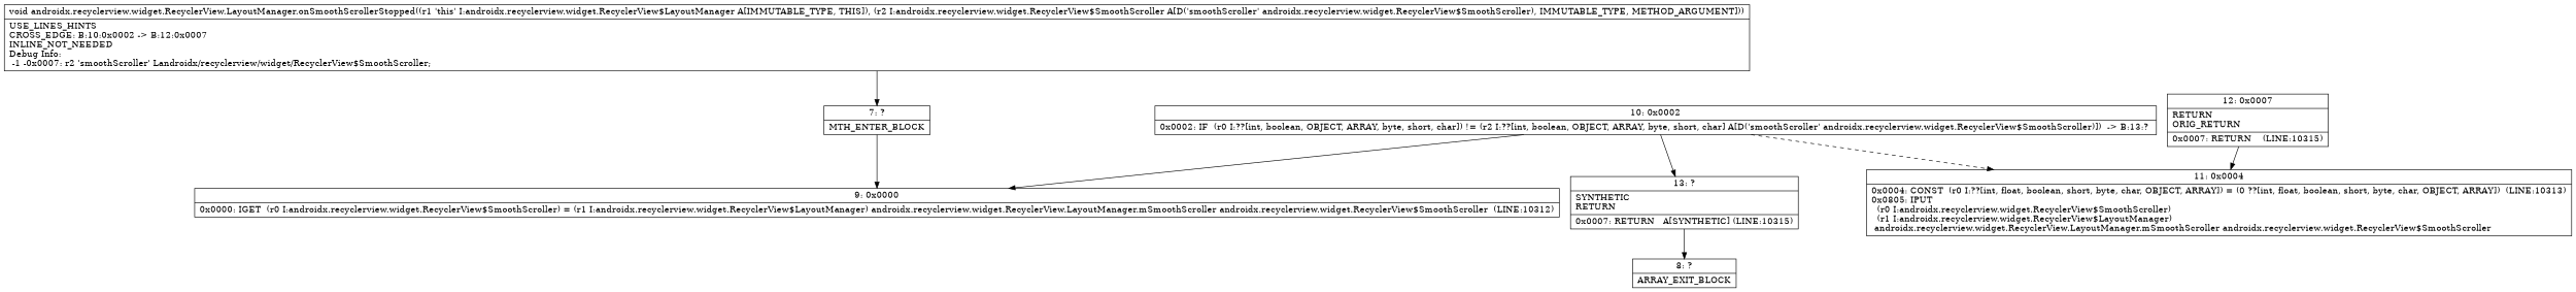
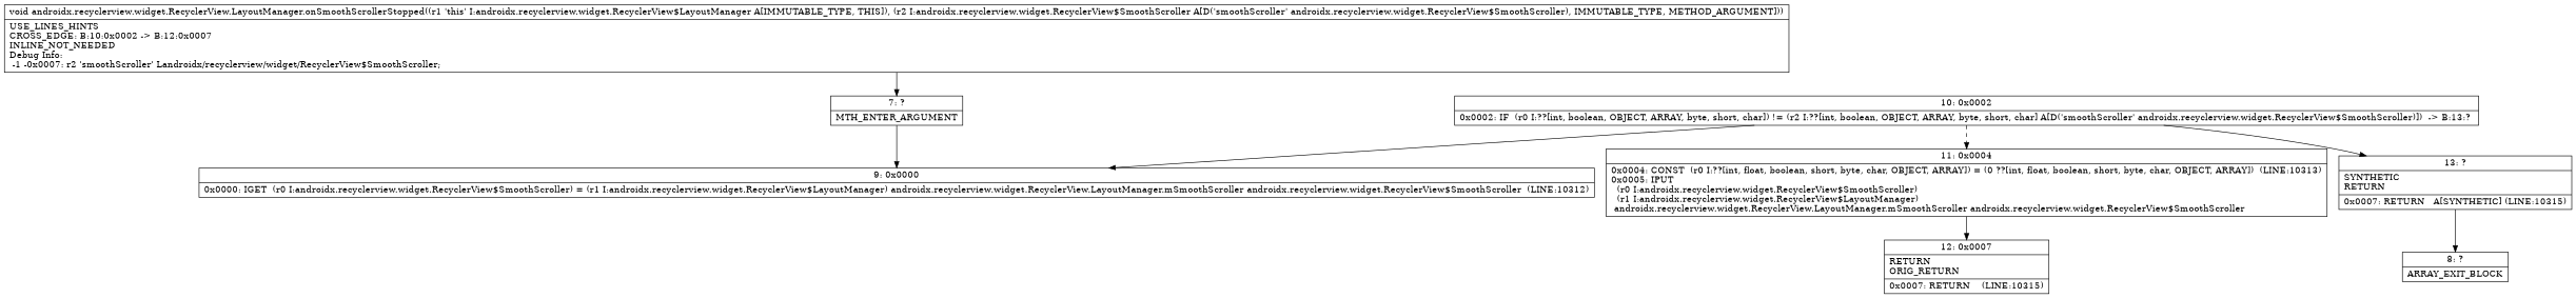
  digraph {
    node [shape=record]
-   n1 [label="{7\:\ ?|MTH_ENTER_BLOCK\l}"]
+   n1 [label="{7\:\ ?|MTH_ENTER_ARGUMENT\l}"]
    n2 [label="{9\:\ 0x0000|0x0000: IGET  (r0 I:androidx.recyclerview.widget.RecyclerView$SmoothScroller) = (r1 I:androidx.recyclerview.widget.RecyclerView$LayoutManager) androidx.recyclerview.widget.RecyclerView.LayoutManager.mSmoothScroller androidx.recyclerview.widget.RecyclerView$SmoothScroller  (LINE:10312)\l}"]
    n3 [label="{10\:\ 0x0002|0x0002: IF  (r0 I:??[int, boolean, OBJECT, ARRAY, byte, short, char]) != (r2 I:??[int, boolean, OBJECT, ARRAY, byte, short, char] A[D('smoothScroller' androidx.recyclerview.widget.RecyclerView$SmoothScroller)])  \-\> B:13:? \l}"]
-   n4 [label="{11\:\ 0x0004|0x0004: CONST  (r0 I:??[int, float, boolean, short, byte, char, OBJECT, ARRAY]) = (0 ??[int, float, boolean, short, byte, char, OBJECT, ARRAY])  (LINE:10313)\l0x0805: IPUT  \l  (r0 I:androidx.recyclerview.widget.RecyclerView$SmoothScroller)\l  (r1 I:androidx.recyclerview.widget.RecyclerView$LayoutManager)\l androidx.recyclerview.widget.RecyclerView.LayoutManager.mSmoothScroller androidx.recyclerview.widget.RecyclerView$SmoothScroller \l}"]
+   n4 [label="{11\:\ 0x0004|0x0004: CONST  (r0 I:??[int, float, boolean, short, byte, char, OBJECT, ARRAY]) = (0 ??[int, float, boolean, short, byte, char, OBJECT, ARRAY])  (LINE:10313)\l0x0005: IPUT  \l  (r0 I:androidx.recyclerview.widget.RecyclerView$SmoothScroller)\l  (r1 I:androidx.recyclerview.widget.RecyclerView$LayoutManager)\l androidx.recyclerview.widget.RecyclerView.LayoutManager.mSmoothScroller androidx.recyclerview.widget.RecyclerView$SmoothScroller \l}"]
    n5 [label="{13\:\ ?|SYNTHETIC\lRETURN\l|0x0007: RETURN   A[SYNTHETIC] (LINE:10315)\l}"]
    n6 [label="{12\:\ 0x0007|RETURN\lORIG_RETURN\l|0x0007: RETURN    (LINE:10315)\l}"]
    n7 [label="{8\:\ ?|ARRAY_EXIT_BLOCK\l}"]
    n8 [label="{void androidx.recyclerview.widget.RecyclerView.LayoutManager.onSmoothScrollerStopped((r1 'this' I:androidx.recyclerview.widget.RecyclerView$LayoutManager A[IMMUTABLE_TYPE, THIS]), (r2 I:androidx.recyclerview.widget.RecyclerView$SmoothScroller A[D('smoothScroller' androidx.recyclerview.widget.RecyclerView$SmoothScroller), IMMUTABLE_TYPE, METHOD_ARGUMENT]))  | USE_LINES_HINTS\lCROSS_EDGE: B:10:0x0002 \-\> B:12:0x0007\lINLINE_NOT_NEEDED\lDebug Info:\l  \-1 \-0x0007: r2 'smoothScroller' Landroidx\/recyclerview\/widget\/RecyclerView$SmoothScroller;\l}"]
    n1 -> n2
    n3 -> n2
    n3 -> n4 [style=dashed]
    n3 -> n5
-   n6 -> n4
+   n4 -> n6
    n5 -> n7
    n8 -> n1
  }
